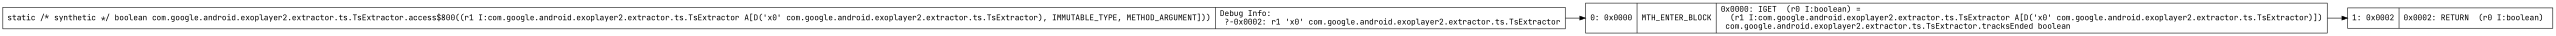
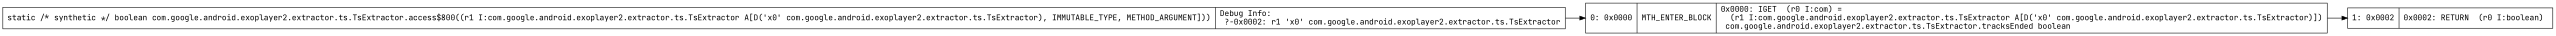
  digraph {
    rankdir=LR
    fontname="JetBrains Mono"
    node [shape=record fontname="JetBrains Mono"]
    edge [fontname="JetBrains Mono"]
-   n1 [label="{0\:\ 0x0000|MTH_ENTER_BLOCK\l|0x0000: IGET  (r0 I:boolean) = \l  (r1 I:com.google.android.exoplayer2.extractor.ts.TsExtractor A[D('x0' com.google.android.exoplayer2.extractor.ts.TsExtractor)])\l com.google.android.exoplayer2.extractor.ts.TsExtractor.tracksEnded boolean \l}"]
+   n1 [label="{0\:\ 0x0000|MTH_ENTER_BLOCK\l|0x0000: IGET  (r0 I:com) = \l  (r1 I:com.google.android.exoplayer2.extractor.ts.TsExtractor A[D('x0' com.google.android.exoplayer2.extractor.ts.TsExtractor)])\l com.google.android.exoplayer2.extractor.ts.TsExtractor.tracksEnded boolean \l}"]
    n2 [label="{1\:\ 0x0002|0x0002: RETURN  (r0 I:boolean) \l}"]
    n3 [label="{static \/* synthetic *\/ boolean com.google.android.exoplayer2.extractor.ts.TsExtractor.access$800((r1 I:com.google.android.exoplayer2.extractor.ts.TsExtractor A[D('x0' com.google.android.exoplayer2.extractor.ts.TsExtractor), IMMUTABLE_TYPE, METHOD_ARGUMENT]))  | Debug Info:\l  ?\-0x0002: r1 'x0' com.google.android.exoplayer2.extractor.ts.TsExtractor\l}"]
    n1 -> n2
    n3 -> n1
  }
